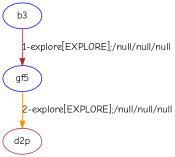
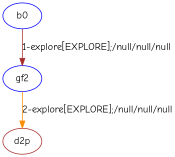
  digraph {
    fontname="Comic Neue"
    node [color=blue fontname="Comic Neue"]
    edge [fontname="Comic Neue"]
-   b0 [label=b3]
-   gf2 [label=gf5]
+   b0
+   gf2
    n3 [color=brown label=d2p]
    b0 -> gf2 [color=brown label="1-explore[EXPLORE];/null/null/null"]
    gf2 -> n3 [color=darkorange label="2-explore[EXPLORE];/null/null/null"]
  }
